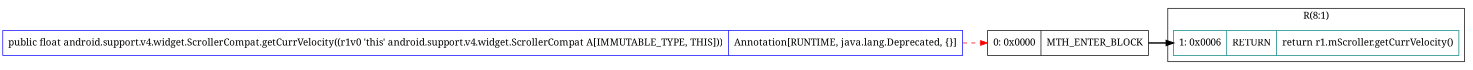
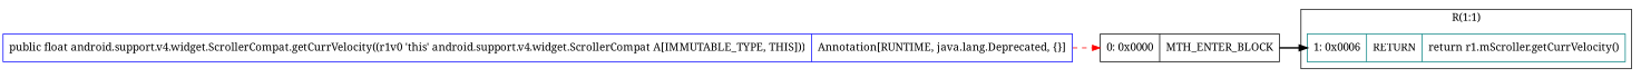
  digraph {
    rankdir=LR
    fontname="Noto Serif"
    node [shape=record fontname="Noto Serif"]
    edge [fontname="Noto Serif"]
    n1 [color=teal label="{1\:\ 0x0006|RETURN\l|return r1.mScroller.getCurrVelocity()\l}"]
    n2 [color=black label="{0\:\ 0x0000|MTH_ENTER_BLOCK\l}"]
    n3 [label="{public float android.support.v4.widget.ScrollerCompat.getCurrVelocity((r1v0 'this' android.support.v4.widget.ScrollerCompat A[IMMUTABLE_TYPE, THIS]))  | Annotation[RUNTIME, java.lang.Deprecated, \{\}]\l}" color=blue]
    subgraph cluster_1 {
-     label="R(8:1)"
+     label="R(1:1)"
      n1
    }
    n2 -> n1 [color=black style=bold]
    n3 -> n2 [color=red style=dashed]
  }
